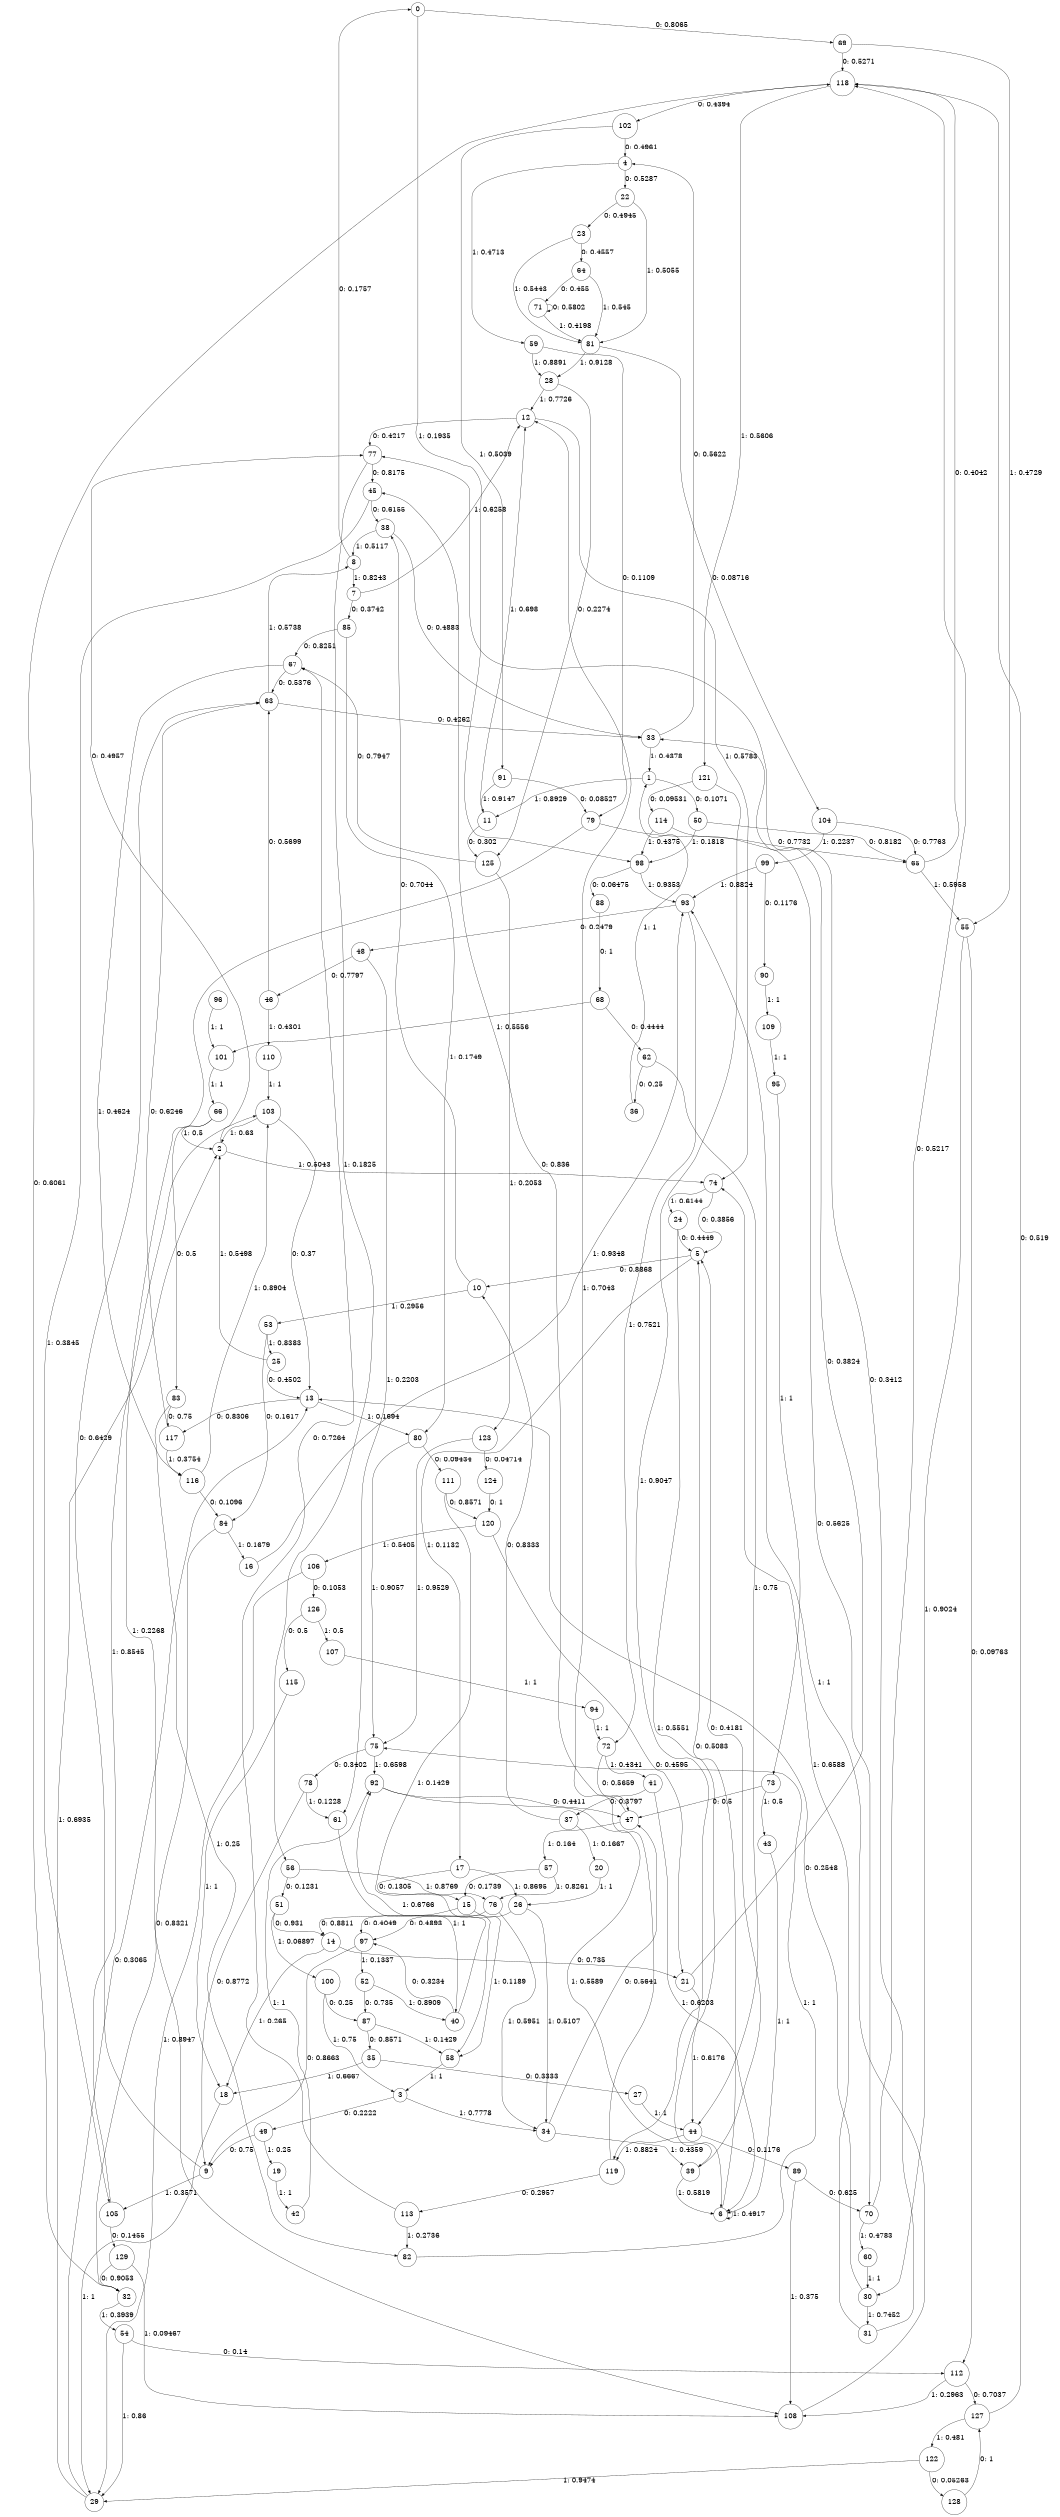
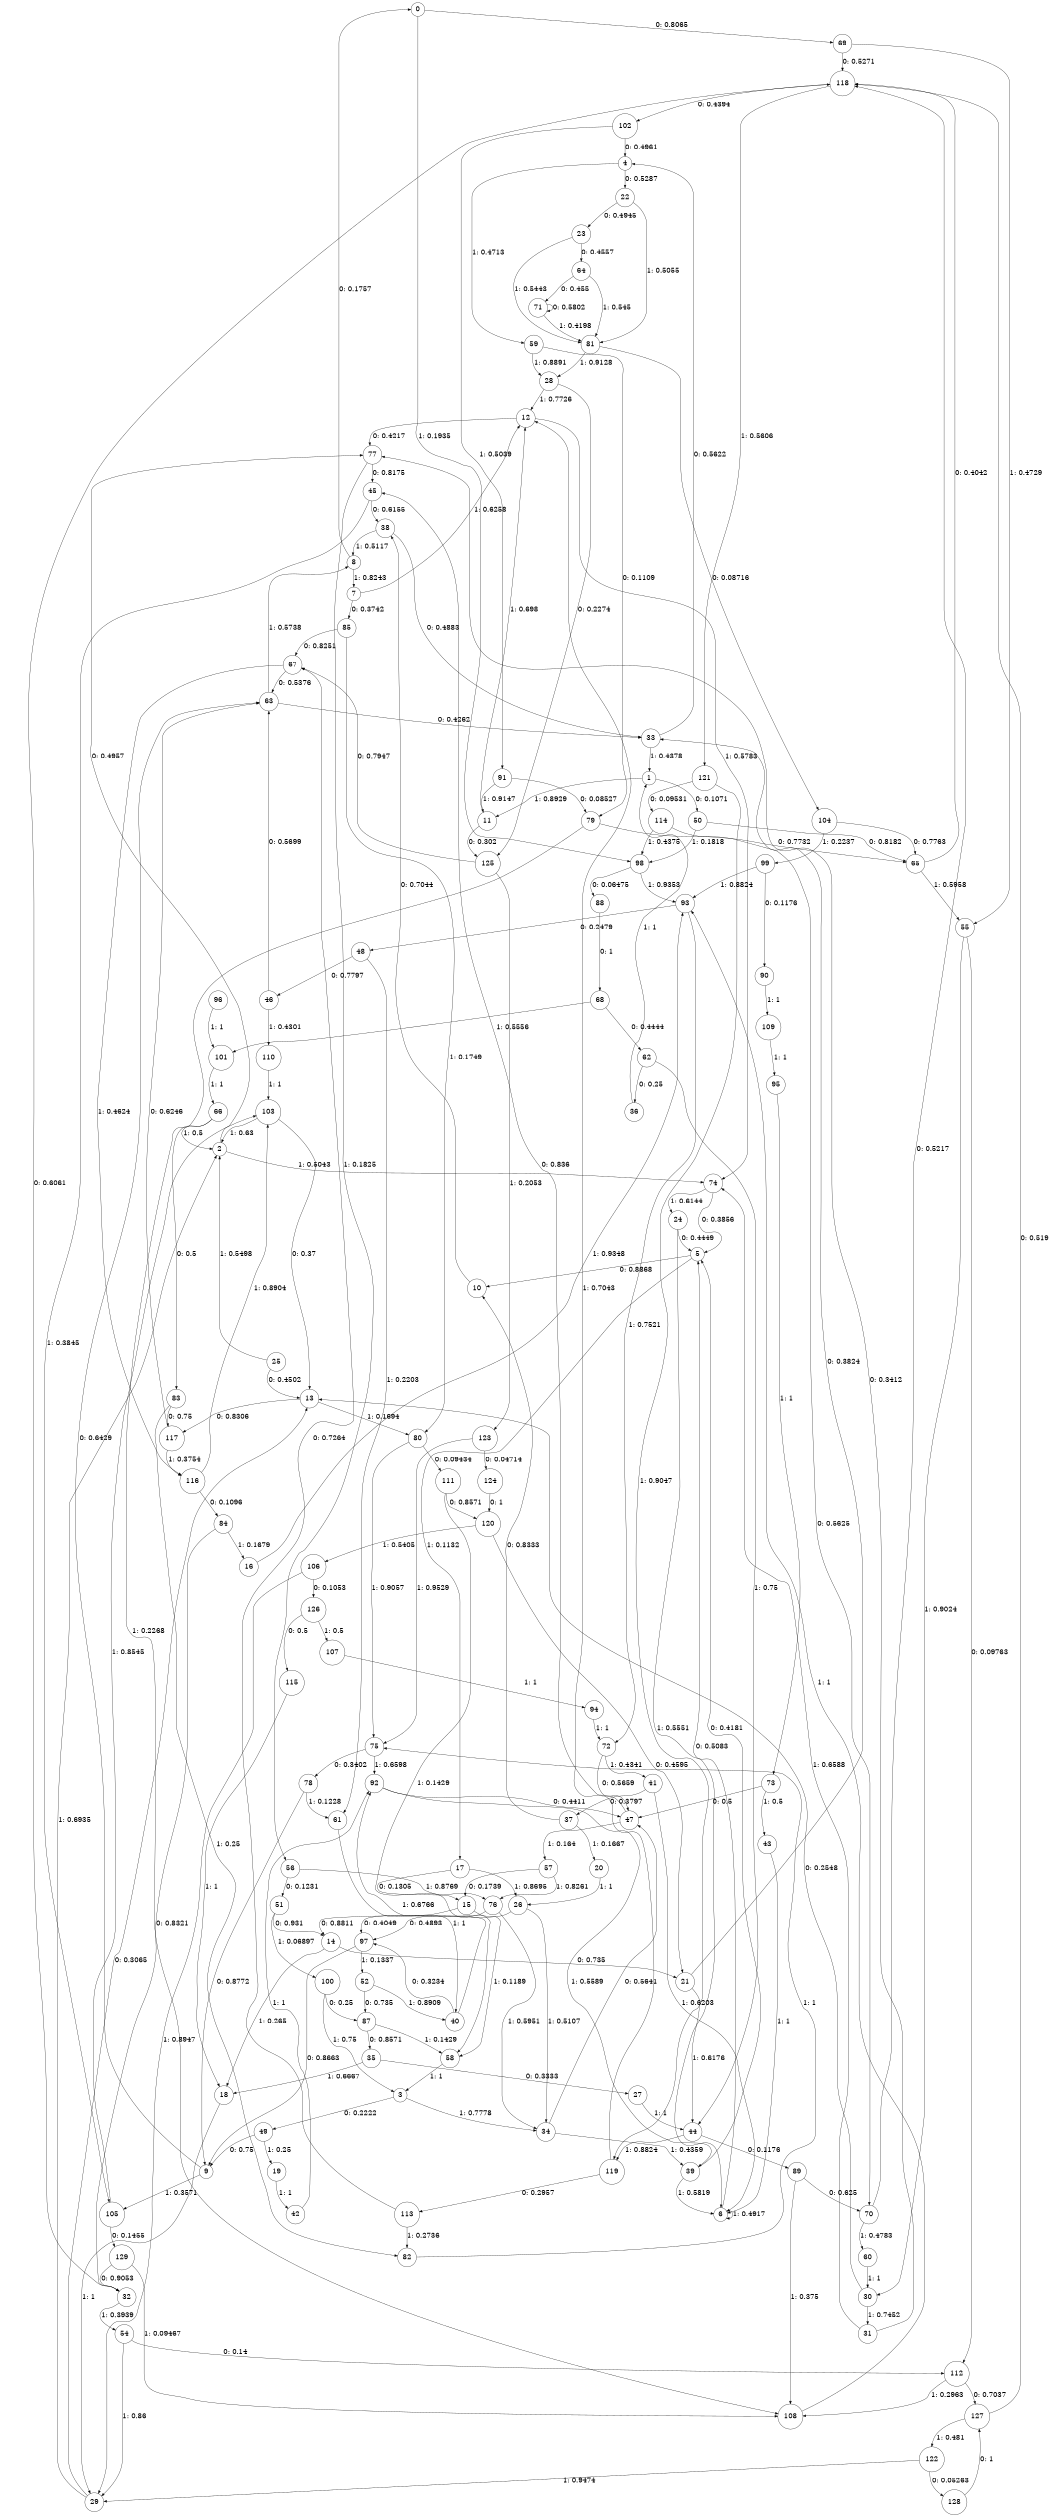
  digraph {
    node [fontsize=24 shape=circle]
    edge [fontsize=24]
    0
    69
    98
    118
    55
    93
    88
    102
    121
    30
    112
    48
    72
    68
    1
    50
    11
    65
    12
    125
    77
    74
    67
    123
    2
    45
    56
    5
    24
    38
    105
    76
    51
    10
    17
    6
    3
    49
    34
    9
    19
    47
    39
    63
    42
    57
    4
    22
    59
    23
    81
    28
    79
    64
    104
    108
-   53
    15
    26
    8
    33
    25
    84
    14
    58
    97
    7
    85
    80
    75
    111
    116
    103
    129
    13
    32
    16
    124
    117
    92
    78
    120
    21
    18
    44
    29
    89
    119
    96
    101
    46
    61
    41
    52
    20
    70
    113
    71
    99
    40
    87
    27
    31
    54
    91
    114
    127
    35
    36
    37
    43
    60
    82
    110
    100
    122
    62
    66
    83
    73
    106
    90
    109
    95
    94
    126
    107
    115
    128
    0 -> 69 [label="0: 0.8065   "]
    0 -> 98 [label="1: 0.1935   "]
    69 -> 118 [label="0: 0.5271   "]
    69 -> 55 [label="1: 0.4729   "]
    98 -> 93 [label="1: 0.9353   "]
    98 -> 88 [label="0: 0.06475  "]
    118 -> 102 [label="0: 0.4394   "]
    118 -> 121 [label="1: 0.5606   "]
    55 -> 30 [label="1: 0.9024   "]
    55 -> 112 [label="0: 0.09763  "]
    93 -> 48 [label="0: 0.2479   "]
    93 -> 72 [label="1: 0.7521   "]
    88 -> 68 [label="0: 1        "]
    102 -> 4 [label="0: 0.4961   "]
    102 -> 91 [label="1: 0.5039   "]
    121 -> 119 [label="1: 0.9047   "]
    121 -> 114 [label="0: 0.09531  "]
    30 -> 13 [label="0: 0.2548   "]
    30 -> 31 [label="1: 0.7452   "]
    112 -> 108 [label="1: 0.2963   "]
    112 -> 127 [label="0: 0.7037   "]
    48 -> 46 [label="0: 0.7797   "]
    48 -> 61 [label="1: 0.2203   "]
    72 -> 47 [label="0: 0.5659   "]
    72 -> 41 [label="1: 0.4341   "]
    68 -> 101 [label="1: 0.5556   "]
    68 -> 62 [label="0: 0.4444   "]
    1 -> 50 [label="0: 0.1071   "]
    1 -> 11 [label="1: 0.8929   "]
    50 -> 98 [label="1: 0.1818   "]
    50 -> 65 [label="0: 0.8182   "]
    11 -> 12 [label="1: 0.698    "]
    11 -> 125 [label="0: 0.302    "]
    65 -> 118 [label="0: 0.4042   "]
    65 -> 55 [label="1: 0.5958   "]
    12 -> 77 [label="0: 0.4217   "]
    12 -> 74 [label="1: 0.5783   "]
    125 -> 67 [label="0: 0.7947   "]
    125 -> 123 [label="1: 0.2053   "]
    77 -> 45 [label="0: 0.8175   "]
    77 -> 56 [label="1: 0.1825   "]
    74 -> 5 [label="0: 0.3856   "]
    74 -> 24 [label="1: 0.6144   "]
    67 -> 63 [label="0: 0.5376   "]
    67 -> 116 [label="1: 0.4624   "]
    123 -> 75 [label="1: 0.9529   "]
    123 -> 124 [label="0: 0.04714  "]
    2 -> 77 [label="0: 0.4957   "]
    2 -> 74 [label="1: 0.5043   "]
    45 -> 38 [label="0: 0.6155   "]
    45 -> 105 [label="1: 0.3845   "]
    56 -> 76 [label="1: 0.8769   "]
    56 -> 51 [label="0: 0.1231   "]
    5 -> 10 [label="0: 0.8868   "]
    5 -> 17 [label="1: 0.1132   "]
    24 -> 5 [label="0: 0.4449   "]
    24 -> 6 [label="1: 0.5551   "]
    38 -> 8 [label="1: 0.5117   "]
    38 -> 33 [label="0: 0.4883   "]
    105 -> 103 [label="1: 0.8545   "]
    105 -> 129 [label="0: 0.1455   "]
    76 -> 34 [label="1: 0.5951   "]
    76 -> 97 [label="0: 0.4049   "]
    51 -> 14 [label="0: 0.931    "]
    51 -> 100 [label="1: 0.06897  "]
    10 -> 38 [label="0: 0.7044   "]
-   10 -> 53 [label="1: 0.2956   "]
    17 -> 15 [label="0: 0.1305   "]
    17 -> 26 [label="1: 0.8695   "]
    6 -> 5 [label="0: 0.5083   "]
    6 -> 6 [label="1: 0.4917   "]
    3 -> 49 [label="0: 0.2222   "]
    3 -> 34 [label="1: 0.7778   "]
    49 -> 9 [label="0: 0.75     "]
    49 -> 19 [label="1: 0.25     "]
    34 -> 47 [label="0: 0.5641   "]
    34 -> 39 [label="1: 0.4359   "]
    9 -> 105 [label="1: 0.3571   "]
    9 -> 63 [label="0: 0.6429   "]
    19 -> 42 [label="1: 1        "]
    47 -> 45 [label="0: 0.836    "]
    47 -> 57 [label="1: 0.164    "]
    39 -> 5 [label="0: 0.4181   "]
    39 -> 6 [label="1: 0.5819   "]
    63 -> 8 [label="1: 0.5738   "]
    63 -> 33 [label="0: 0.4262   "]
    42 -> 92 [label="1: 1        "]
    57 -> 76 [label="1: 0.8261   "]
    57 -> 15 [label="0: 0.1739   "]
    4 -> 22 [label="0: 0.5287   "]
    4 -> 59 [label="1: 0.4713   "]
    22 -> 23 [label="0: 0.4945   "]
    22 -> 81 [label="1: 0.5055   "]
    59 -> 28 [label="1: 0.8891   "]
    59 -> 79 [label="0: 0.1109   "]
    23 -> 81 [label="1: 0.5443   "]
    23 -> 64 [label="0: 0.4557   "]
    81 -> 28 [label="1: 0.9128   "]
    81 -> 104 [label="0: 0.08716  "]
    28 -> 12 [label="1: 0.7726   "]
    28 -> 125 [label="0: 0.2274   "]
    79 -> 65 [label="0: 0.7732   "]
    79 -> 108 [label="1: 0.2268   "]
    64 -> 81 [label="1: 0.545    "]
    64 -> 71 [label="0: 0.455    "]
    104 -> 65 [label="0: 0.7763   "]
    104 -> 99 [label="1: 0.2237   "]
    108 -> 93 [label="1: 1        "]
-   53 -> 25 [label="1: 0.8383   "]
-   53 -> 84 [label="0: 0.1617   "]
    15 -> 14 [label="0: 0.8811   "]
    15 -> 58 [label="1: 0.1189   "]
    26 -> 34 [label="1: 0.5107   "]
    26 -> 97 [label="0: 0.4893   "]
    8 -> 0 [label="0: 0.1757   "]
    8 -> 7 [label="1: 0.8243   "]
    33 -> 1 [label="1: 0.4378   "]
    33 -> 4 [label="0: 0.5622   "]
    25 -> 2 [label="1: 0.5498   "]
    25 -> 13 [label="0: 0.4502   "]
    84 -> 32 [label="0: 0.8321   "]
    84 -> 16 [label="1: 0.1679   "]
    14 -> 21 [label="0: 0.735    "]
    14 -> 18 [label="1: 0.265    "]
    58 -> 3 [label="1: 1        "]
    97 -> 9 [label="0: 0.8663   "]
    97 -> 52 [label="1: 0.1337   "]
    7 -> 12 [label="1: 0.6258   "]
    7 -> 85 [label="0: 0.3742   "]
    85 -> 67 [label="0: 0.8251   "]
    85 -> 80 [label="1: 0.1749   "]
    80 -> 75 [label="1: 0.9057   "]
    80 -> 111 [label="0: 0.09434  "]
    75 -> 92 [label="1: 0.6598   "]
    75 -> 78 [label="0: 0.3402   "]
    111 -> 58 [label="1: 0.1429   "]
    111 -> 120 [label="0: 0.8571   "]
    116 -> 84 [label="0: 0.1096   "]
    116 -> 103 [label="1: 0.8904   "]
    103 -> 2 [label="1: 0.63     "]
    103 -> 13 [label="0: 0.37     "]
    129 -> 108 [label="1: 0.09467  "]
    129 -> 32 [label="0: 0.9053   "]
    13 -> 80 [label="1: 0.1694   "]
    13 -> 117 [label="0: 0.8306   "]
    32 -> 118 [label="0: 0.6061   "]
    32 -> 54 [label="1: 0.3939   "]
    16 -> 93 [label="1: 0.9348   "]
    124 -> 120 [label="0: 1        "]
    117 -> 63 [label="0: 0.6246   "]
    117 -> 116 [label="1: 0.3754   "]
    92 -> 47 [label="0: 0.4411   "]
    92 -> 39 [label="1: 0.5589   "]
    78 -> 9 [label="0: 0.8772   "]
    78 -> 61 [label="1: 0.1228   "]
    120 -> 21 [label="0: 0.4595   "]
    120 -> 106 [label="1: 0.5405   "]
    21 -> 33 [label="0: 0.3824   "]
    21 -> 44 [label="1: 0.6176   "]
    18 -> 29 [label="1: 1        "]
    44 -> 89 [label="0: 0.1176   "]
    44 -> 119 [label="1: 0.8824   "]
    29 -> 2 [label="1: 0.6935   "]
    29 -> 13 [label="0: 0.3065   "]
    89 -> 108 [label="1: 0.375    "]
    89 -> 70 [label="0: 0.625    "]
    119 -> 12 [label="1: 0.7043   "]
    119 -> 113 [label="0: 0.2957   "]
    96 -> 101 [label="1: 1        "]
    101 -> 66 [label="1: 1        "]
    46 -> 63 [label="0: 0.5699   "]
    46 -> 110 [label="1: 0.4301   "]
    61 -> 40 [label="1: 1        "]
    41 -> 6 [label="1: 0.6203   "]
    41 -> 37 [label="0: 0.3797   "]
    52 -> 40 [label="1: 0.8909   "]
    52 -> 87 [label="0: 0.735    "]
    20 -> 26 [label="1: 1        "]
    70 -> 118 [label="0: 0.5217   "]
    70 -> 60 [label="1: 0.4783   "]
    113 -> 67 [label="0: 0.7264   "]
    113 -> 82 [label="1: 0.2736   "]
    71 -> 81 [label="1: 0.4198   "]
    71 -> 71 [label="0: 0.5802   "]
    99 -> 93 [label="1: 0.8824   "]
    99 -> 90 [label="0: 0.1176   "]
    40 -> 97 [label="0: 0.3234   "]
    40 -> 92 [label="1: 0.6766   "]
    87 -> 58 [label="1: 0.1429   "]
    87 -> 35 [label="0: 0.8571   "]
    27 -> 44 [label="1: 1        "]
    31 -> 77 [label="0: 0.3412   "]
    31 -> 74 [label="1: 0.6588   "]
    54 -> 112 [label="0: 0.14     "]
    54 -> 29 [label="1: 0.86     "]
    91 -> 11 [label="1: 0.9147   "]
    91 -> 79 [label="0: 0.08527  "]
    114 -> 98 [label="1: 0.4375   "]
    114 -> 70 [label="0: 0.5625   "]
    127 -> 118 [label="0: 0.519    "]
    127 -> 122 [label="1: 0.481    "]
    35 -> 18 [label="1: 0.6667   "]
    35 -> 27 [label="0: 0.3333   "]
    36 -> 1 [label="1: 1        "]
    37 -> 10 [label="0: 0.8333   "]
    37 -> 20 [label="1: 0.1667   "]
    43 -> 6 [label="1: 1        "]
    60 -> 30 [label="1: 1        "]
    82 -> 75 [label="1: 1        "]
    110 -> 103 [label="1: 1        "]
    100 -> 3 [label="1: 0.75     "]
    100 -> 87 [label="0: 0.25     "]
    122 -> 29 [label="1: 0.9474   "]
    122 -> 128 [label="0: 0.05263  "]
    62 -> 44 [label="1: 0.75     "]
    62 -> 36 [label="0: 0.25     "]
    66 -> 2 [label="1: 0.5      "]
    66 -> 83 [label="0: 0.5      "]
    83 -> 117 [label="0: 0.75     "]
    83 -> 82 [label="1: 0.25     "]
    73 -> 47 [label="0: 0.5      "]
    73 -> 43 [label="1: 0.5      "]
    106 -> 29 [label="1: 0.8947   "]
    106 -> 126 [label="0: 0.1053   "]
    90 -> 109 [label="1: 1        "]
    109 -> 95 [label="1: 1        "]
    95 -> 73 [label="1: 1        "]
    94 -> 72 [label="1: 1        "]
    126 -> 107 [label="1: 0.5      "]
    126 -> 115 [label="0: 0.5      "]
    107 -> 94 [label="1: 1        "]
    115 -> 18 [label="1: 1        "]
    128 -> 127 [label="0: 1        "]
  }
